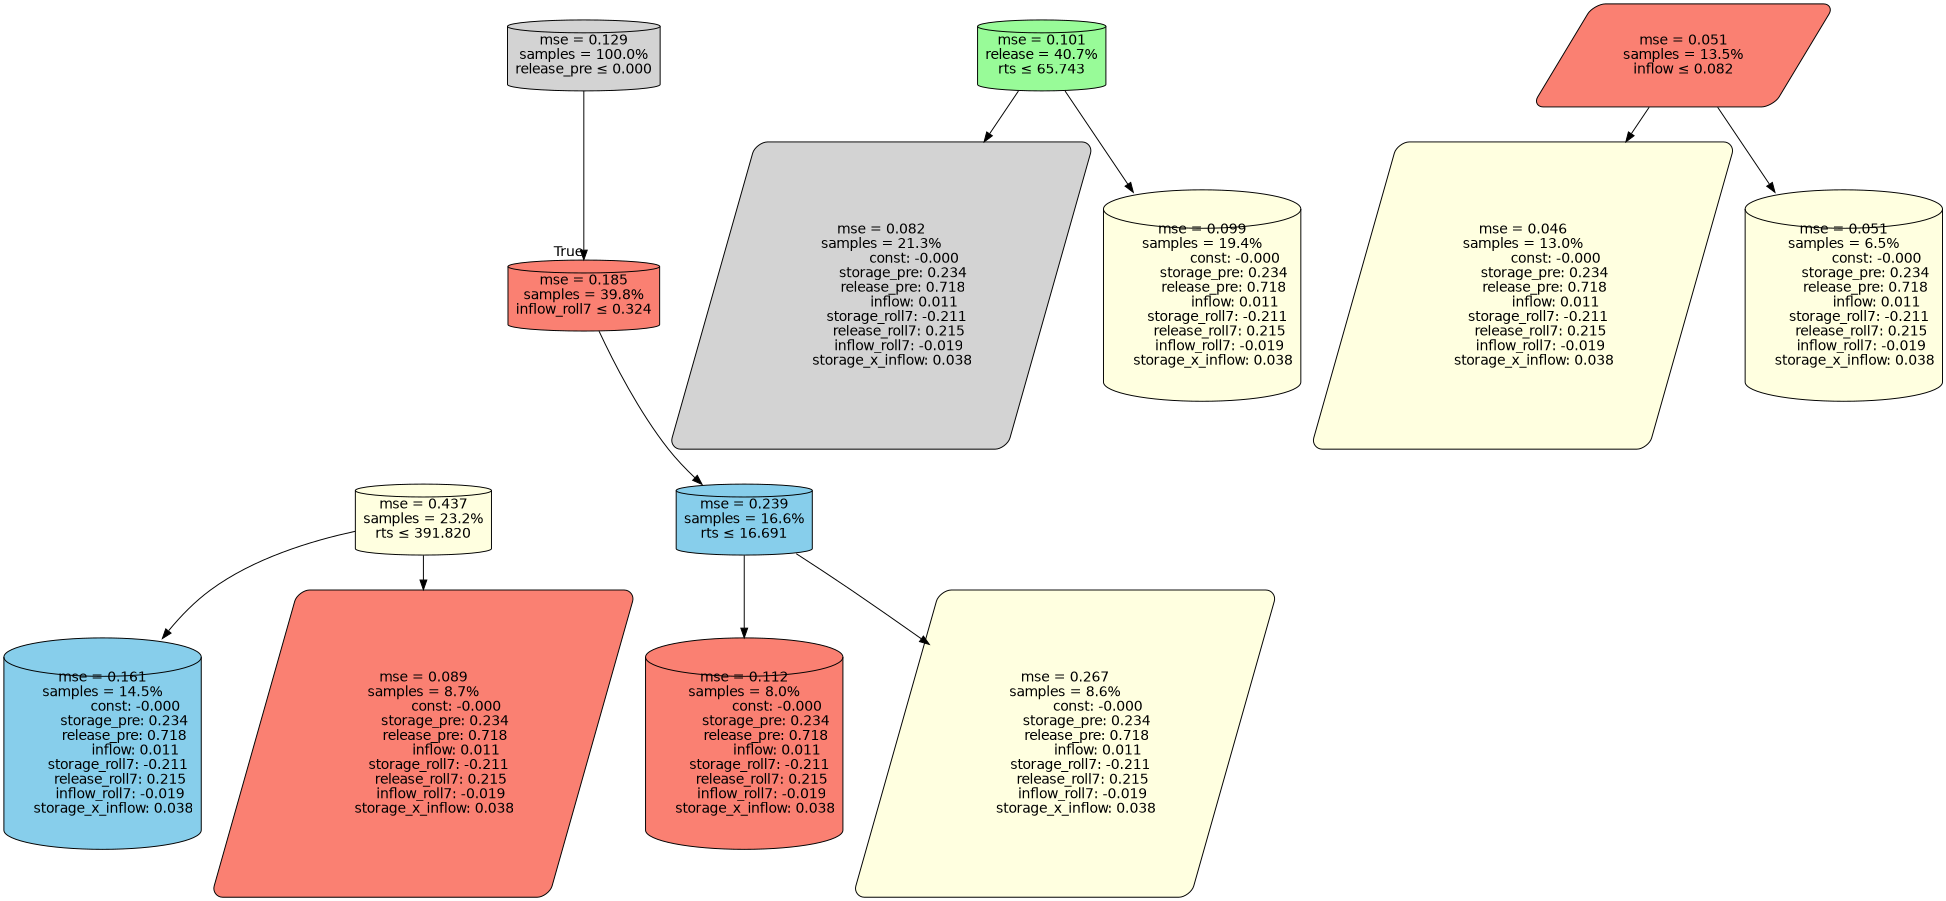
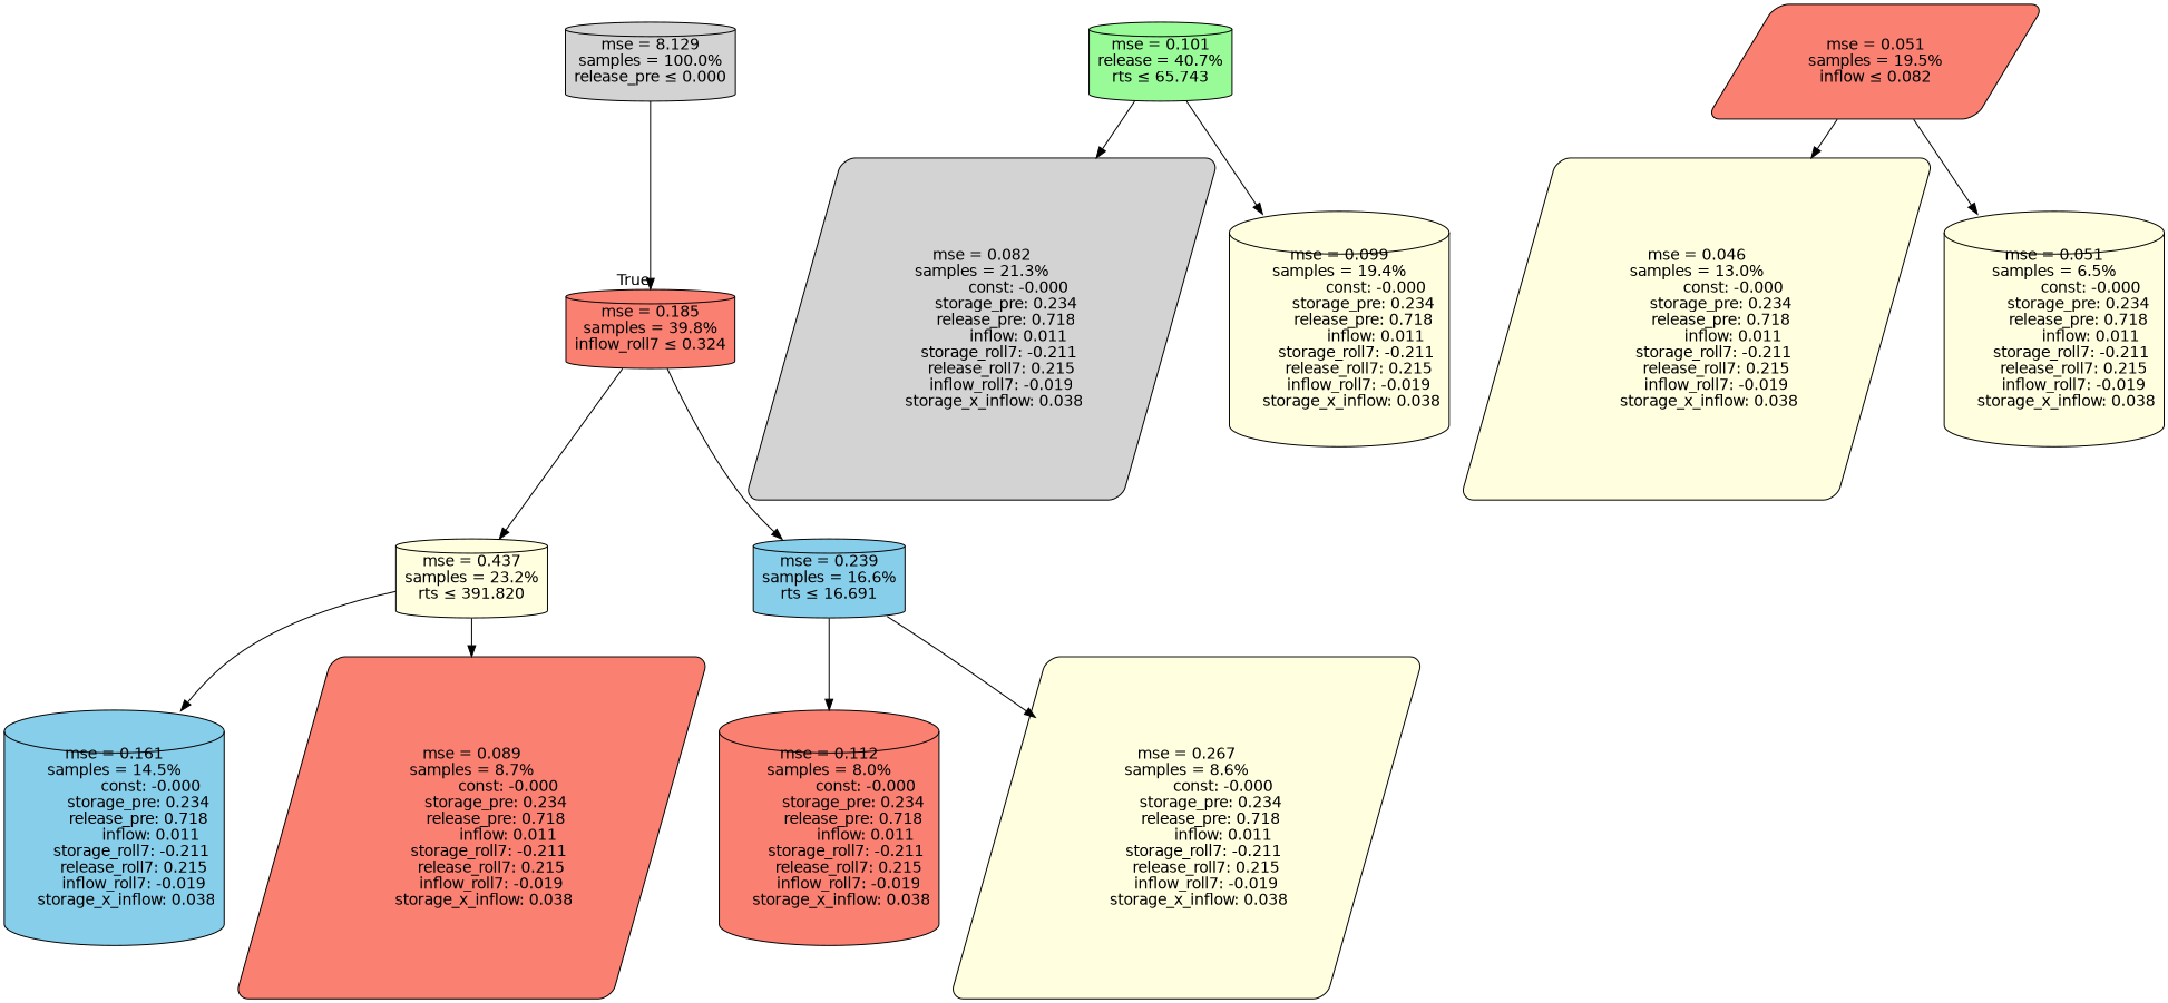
  digraph {
    node [color=black fillcolor=lightyellow fontname=helvetica shape=cylinder style="filled, rounded"]
    edge [fontname=helvetica]
-   n1 [fillcolor=lightgrey label="mse = 0.129\nsamples = 100.0%\nrelease_pre &le; 0.000"]
+   n1 [fillcolor=lightgrey label="mse = 8.129\nsamples = 100.0%\nrelease_pre &le; 0.000"]
    n2 [fillcolor=salmon label="mse = 0.185\nsamples = 39.8%\ninflow_roll7 &le; 0.324"]
    n3 [label="mse = 0.437\nsamples = 23.2%\nrts &le; 391.820"]
    n4 [fillcolor=skyblue label="mse = 0.239\nsamples = 16.6%\nrts &le; 16.691"]
    n5 [fillcolor=palegreen label="mse = 0.101\nrelease = 40.7%\nrts &le; 65.743"]
    n6 [fillcolor=lightgrey label="mse = 0.082\nsamples = 21.3%\n               const: -0.000\n          storage_pre: 0.234\n          release_pre: 0.718\n               inflow: 0.011\n       storage_roll7: -0.211\n        release_roll7: 0.215\n        inflow_roll7: -0.019\n     storage_x_inflow: 0.038" shape=parallelogram]
    n7 [label="mse = 0.099\nsamples = 19.4%\n               const: -0.000\n          storage_pre: 0.234\n          release_pre: 0.718\n               inflow: 0.011\n       storage_roll7: -0.211\n        release_roll7: 0.215\n        inflow_roll7: -0.019\n     storage_x_inflow: 0.038"]
-   n8 [fillcolor=salmon label="mse = 0.051\nsamples = 13.5%\ninflow &le; 0.082" shape=parallelogram]
+   n8 [fillcolor=salmon label="mse = 0.051\nsamples = 19.5%\ninflow &le; 0.082" shape=parallelogram]
    n9 [label="mse = 0.046\nsamples = 13.0%\n               const: -0.000\n          storage_pre: 0.234\n          release_pre: 0.718\n               inflow: 0.011\n       storage_roll7: -0.211\n        release_roll7: 0.215\n        inflow_roll7: -0.019\n     storage_x_inflow: 0.038" shape=parallelogram]
    n10 [label="mse = 0.051\nsamples = 6.5%\n               const: -0.000\n          storage_pre: 0.234\n          release_pre: 0.718\n               inflow: 0.011\n       storage_roll7: -0.211\n        release_roll7: 0.215\n        inflow_roll7: -0.019\n     storage_x_inflow: 0.038"]
    n11 [fillcolor=skyblue label="mse = 0.161\nsamples = 14.5%\n               const: -0.000\n          storage_pre: 0.234\n          release_pre: 0.718\n               inflow: 0.011\n       storage_roll7: -0.211\n        release_roll7: 0.215\n        inflow_roll7: -0.019\n     storage_x_inflow: 0.038"]
    n12 [fillcolor=salmon label="mse = 0.089\nsamples = 8.7%\n               const: -0.000\n          storage_pre: 0.234\n          release_pre: 0.718\n               inflow: 0.011\n       storage_roll7: -0.211\n        release_roll7: 0.215\n        inflow_roll7: -0.019\n     storage_x_inflow: 0.038" shape=parallelogram]
    n13 [fillcolor=salmon label="mse = 0.112\nsamples = 8.0%\n               const: -0.000\n          storage_pre: 0.234\n          release_pre: 0.718\n               inflow: 0.011\n       storage_roll7: -0.211\n        release_roll7: 0.215\n        inflow_roll7: -0.019\n     storage_x_inflow: 0.038"]
    n14 [label="mse = 0.267\nsamples = 8.6%\n               const: -0.000\n          storage_pre: 0.234\n          release_pre: 0.718\n               inflow: 0.011\n       storage_roll7: -0.211\n        release_roll7: 0.215\n        inflow_roll7: -0.019\n     storage_x_inflow: 0.038" shape=parallelogram]
    n1 -> n2 [headlabel=True labelangle=-45 labeldistance=2.5]
+   n2 -> n3
    n2 -> n4
    n3 -> n11
    n3 -> n12
    n4 -> n13
    n4 -> n14
    n5 -> n6
    n5 -> n7
    n8 -> n9
    n8 -> n10
  }
